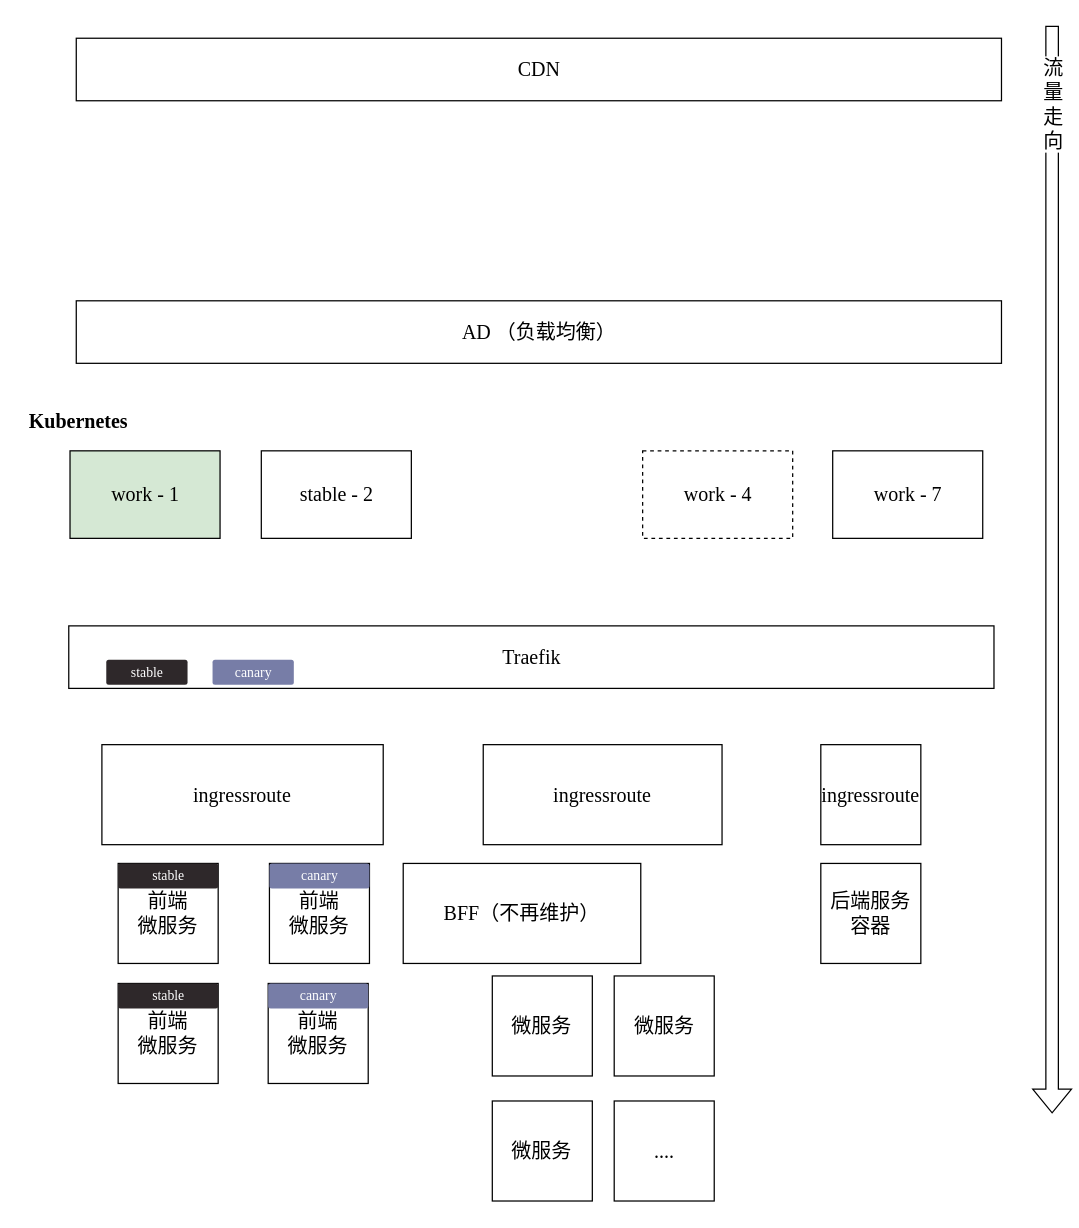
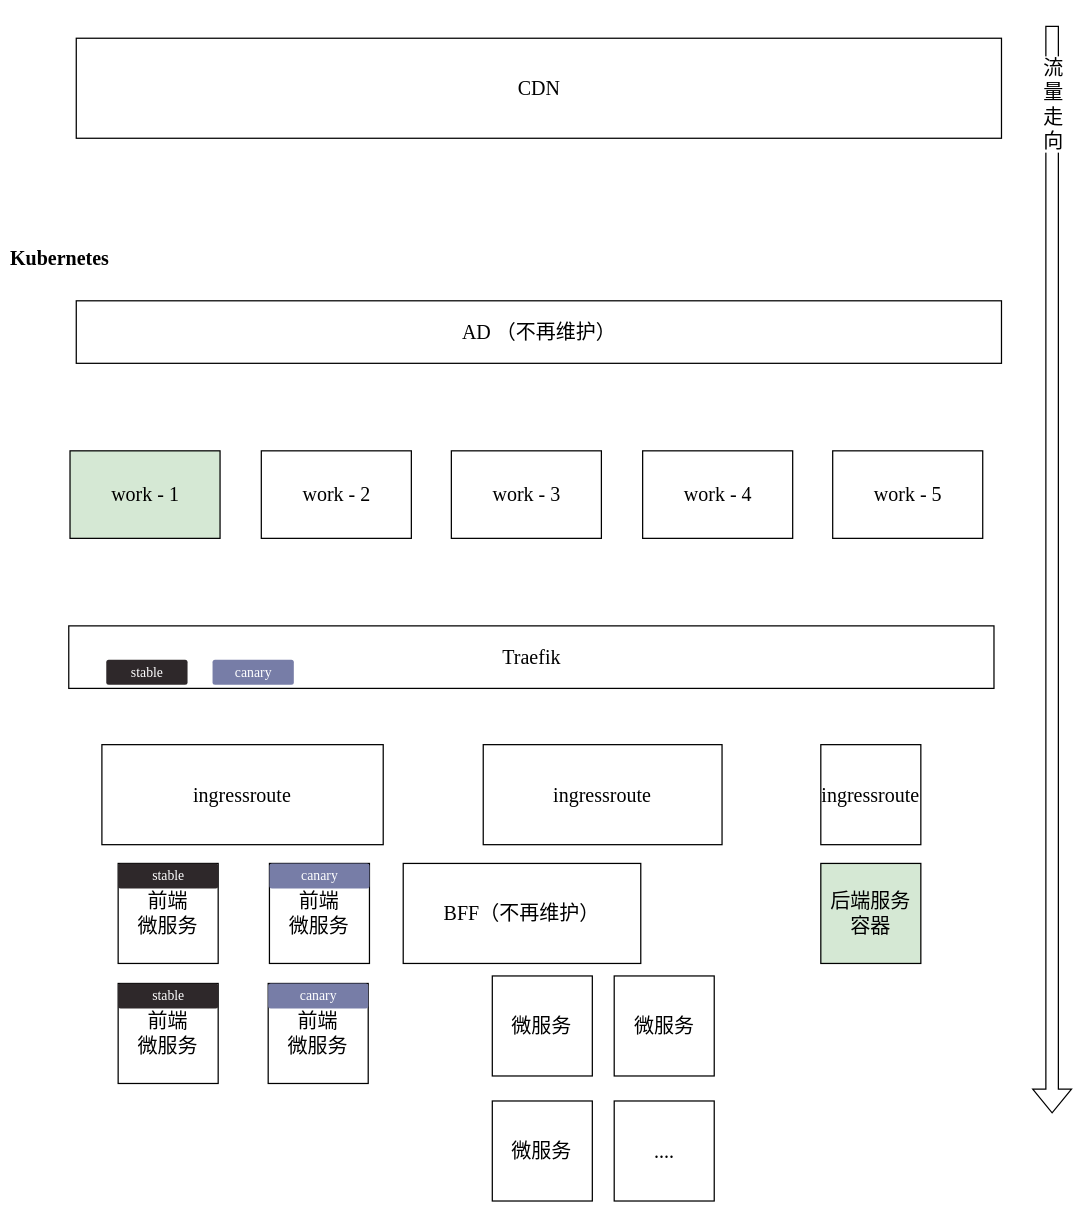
  <mxCell id="0" />
  <mxCell id="1" parent="0" />
- <mxCell id="2" value="AD （负载均衡）" style="rounded=0;whiteSpace=wrap;html=1;fontSize=16;fontFamily=微软雅黑;" vertex="1" parent="1"><mxGeometry x="60.5" y="240" width="740" height="50" as="geometry" /></mxCell>
+ <mxCell id="2" value="AD （不再维护）" style="rounded=0;whiteSpace=wrap;html=1;fontSize=16;fontFamily=微软雅黑;" vertex="1" parent="1"><mxGeometry x="60.5" y="240" width="740" height="50" as="geometry" /></mxCell>
  <mxCell id="3" value="ingressroute" style="whiteSpace=wrap;html=1;fontSize=16;fontFamily=微软雅黑;flipH=1;" parent="1" vertex="1"><mxGeometry x="81" y="595" width="225" height="80" as="geometry" /></mxCell>
  <mxCell id="4" value="ingressroute" style="whiteSpace=wrap;html=1;fontSize=16;fontFamily=微软雅黑;flipH=1;" parent="1" vertex="1"><mxGeometry x="386" y="595" width="191" height="80" as="geometry" /></mxCell>
  <mxCell id="5" value="微服务" style="whiteSpace=wrap;html=1;aspect=fixed;fontSize=16;fontFamily=微软雅黑;" parent="1" vertex="1"><mxGeometry x="393.25" y="780" width="80" height="80" as="geometry" /></mxCell>
  <mxCell id="6" value="微服务" style="whiteSpace=wrap;html=1;aspect=fixed;fontSize=16;fontFamily=微软雅黑;" parent="1" vertex="1"><mxGeometry x="490.75" y="780" width="80" height="80" as="geometry" /></mxCell>
  <mxCell id="7" value="微服务" style="whiteSpace=wrap;html=1;aspect=fixed;fontSize=16;fontFamily=微软雅黑;" parent="1" vertex="1"><mxGeometry x="393.25" y="880" width="80" height="80" as="geometry" /></mxCell>
  <mxCell id="8" value="ingressroute" style="whiteSpace=wrap;html=1;aspect=fixed;fontSize=16;fontFamily=微软雅黑;flipH=1;" vertex="1" parent="1"><mxGeometry x="656" y="595" width="80" height="80" as="geometry" /></mxCell>
- <mxCell id="9" value="后端服务容器" style="whiteSpace=wrap;html=1;aspect=fixed;fontSize=16;fontFamily=微软雅黑;" vertex="1" parent="1"><mxGeometry x="656" y="690" width="80" height="80" as="geometry" /></mxCell>
+ <mxCell id="9" value="后端服务容器" style="whiteSpace=wrap;html=1;aspect=fixed;fontSize=16;fontFamily=微软雅黑;fillColor=#d5e8d4;" vertex="1" parent="1"><mxGeometry x="656" y="690" width="80" height="80" as="geometry" /></mxCell>
  <mxCell id="10" value="BFF（不再维护）" style="rounded=0;whiteSpace=wrap;html=1;fontSize=16;fontFamily=微软雅黑;" vertex="1" parent="1"><mxGeometry x="322" y="690" width="190" height="80" as="geometry" /></mxCell>
  <mxCell id="11" value="" style="group;fontFamily=微软雅黑;" vertex="1" connectable="0" parent="1"><mxGeometry x="54.5" y="500" width="740" height="50" as="geometry" /></mxCell>
  <mxCell id="12" value="Traefik" style="rounded=0;whiteSpace=wrap;html=1;fontSize=16;fontFamily=微软雅黑;" parent="11" vertex="1"><mxGeometry width="740" height="50" as="geometry" /></mxCell>
  <mxCell id="13" value="stable" style="rounded=1;arcSize=10;fillColor=#2E282A;strokeColor=none;html=1;fontSize=11;align=center;fontColor=#ffffff;fontStyle=0;fontSize=11;sketch=0;labelBackgroundColor=none;fontFamily=微软雅黑;" vertex="1" parent="11"><mxGeometry x="30" y="27" width="65" height="20" as="geometry" /></mxCell>
  <mxCell id="14" value="canary" style="rounded=1;arcSize=10;fillColor=#777DA7;strokeColor=none;html=1;fontSize=11;align=center;fontColor=#ffffff;fontStyle=0;fontSize=11;sketch=0;labelBackgroundColor=none;fontFamily=微软雅黑;" vertex="1" parent="11"><mxGeometry x="115" y="27" width="65" height="20" as="geometry" /></mxCell>
- <mxCell id="15" value="&lt;span style=&quot;color: rgb(0, 0, 0); font-size: 16px; font-style: normal; font-variant-ligatures: normal; font-variant-caps: normal; font-weight: 700; letter-spacing: normal; orphans: 2; text-align: left; text-indent: 0px; text-transform: none; widows: 2; word-spacing: 0px; -webkit-text-stroke-width: 0px; background-color: rgb(255, 255, 255); text-decoration-thickness: initial; text-decoration-style: initial; text-decoration-color: initial; float: none; display: inline !important;&quot;&gt;Kubernetes&lt;/span&gt;" style="text;whiteSpace=wrap;html=1;fontSize=16;fontFamily=微软雅黑;" vertex="1" parent="1"><mxGeometry x="20.5" y="320" width="130" height="40" as="geometry" /></mxCell>
+ <mxCell id="15" value="&lt;span style=&quot;color: rgb(0, 0, 0); font-size: 16px; font-style: normal; font-variant-ligatures: normal; font-variant-caps: normal; font-weight: 700; letter-spacing: normal; orphans: 2; text-align: left; text-indent: 0px; text-transform: none; widows: 2; word-spacing: 0px; -webkit-text-stroke-width: 0px; background-color: rgb(255, 255, 255); text-decoration-thickness: initial; text-decoration-style: initial; text-decoration-color: initial; float: none; display: inline !important;&quot;&gt;Kubernetes&lt;/span&gt;" style="text;whiteSpace=wrap;html=1;fontSize=16;fontFamily=微软雅黑;" vertex="1" parent="1"><mxGeometry x="5.5" y="190" width="130" height="40" as="geometry" /></mxCell>
  <mxCell id="16" value="...." style="whiteSpace=wrap;html=1;aspect=fixed;fontSize=16;fontFamily=微软雅黑;" vertex="1" parent="1"><mxGeometry x="490.75" y="880" width="80" height="80" as="geometry" /></mxCell>
  <mxCell id="17" value="" style="group;fontFamily=微软雅黑;" vertex="1" connectable="0" parent="1"><mxGeometry x="94" y="690" width="80" height="80" as="geometry" /></mxCell>
  <mxCell id="18" value="前端&lt;br&gt;微服务" style="whiteSpace=wrap;html=1;aspect=fixed;fontSize=16;fontFamily=微软雅黑;" parent="17" vertex="1"><mxGeometry width="80" height="80" as="geometry" /></mxCell>
  <mxCell id="19" value="stable" style="rounded=1;arcSize=10;fillColor=#2E282A;strokeColor=none;html=1;fontSize=11;align=center;fontColor=#ffffff;fontStyle=0;fontSize=11;sketch=0;labelBackgroundColor=none;fontFamily=微软雅黑;" vertex="1" parent="17"><mxGeometry width="80" height="20" as="geometry" /></mxCell>
  <mxCell id="20" value="" style="group;fontFamily=微软雅黑;" vertex="1" connectable="0" parent="1"><mxGeometry x="215" y="690" width="80" height="80" as="geometry" /></mxCell>
  <mxCell id="21" value="前端&lt;br&gt;微服务" style="whiteSpace=wrap;html=1;aspect=fixed;fontSize=16;fontFamily=微软雅黑;" vertex="1" parent="20"><mxGeometry width="80" height="80" as="geometry" /></mxCell>
  <mxCell id="22" value="canary" style="rounded=1;arcSize=10;fillColor=#777DA7;strokeColor=none;html=1;fontSize=11;align=center;fontColor=#ffffff;fontStyle=0;fontSize=11;sketch=0;labelBackgroundColor=none;fontFamily=微软雅黑;" vertex="1" parent="20"><mxGeometry width="80" height="20" as="geometry" /></mxCell>
  <mxCell id="23" value="" style="shape=flexArrow;endArrow=classic;html=1;rounded=0;fontFamily=微软雅黑;fontSize=16;startSize=0;" edge="1" parent="1"><mxGeometry width="50" height="50" relative="1" as="geometry"><mxPoint x="841" y="20" as="sourcePoint" /><mxPoint x="841" y="890" as="targetPoint" /></mxGeometry></mxCell>
  <mxCell id="24" value="流&lt;br&gt;量&lt;br&gt;走&lt;br&gt;向" style="edgeLabel;html=1;align=center;verticalAlign=middle;resizable=0;points=[];fontSize=16;fontFamily=微软雅黑;" vertex="1" connectable="0" parent="23"><mxGeometry x="-0.857" relative="1" as="geometry"><mxPoint as="offset" /></mxGeometry></mxCell>
  <mxCell id="25" value="" style="group;fontFamily=微软雅黑;" vertex="1" connectable="0" parent="1"><mxGeometry x="94" y="786" width="80" height="80" as="geometry" /></mxCell>
  <mxCell id="26" value="前端&lt;br&gt;微服务" style="whiteSpace=wrap;html=1;aspect=fixed;fontSize=16;fontFamily=微软雅黑;" vertex="1" parent="25"><mxGeometry width="80" height="80" as="geometry" /></mxCell>
  <mxCell id="27" value="stable" style="rounded=1;arcSize=10;fillColor=#2E282A;strokeColor=none;html=1;fontSize=11;align=center;fontColor=#ffffff;fontStyle=0;fontSize=11;sketch=0;labelBackgroundColor=none;fontFamily=微软雅黑;" vertex="1" parent="25"><mxGeometry width="80" height="20" as="geometry" /></mxCell>
  <mxCell id="28" value="" style="group;fontFamily=微软雅黑;" vertex="1" connectable="0" parent="1"><mxGeometry x="214" y="786" width="80" height="80" as="geometry" /></mxCell>
  <mxCell id="29" value="前端&lt;br&gt;微服务" style="whiteSpace=wrap;html=1;aspect=fixed;fontSize=16;fontFamily=微软雅黑;" vertex="1" parent="28"><mxGeometry width="80" height="80" as="geometry" /></mxCell>
  <mxCell id="30" value="canary" style="rounded=1;arcSize=10;fillColor=#777DA7;strokeColor=none;html=1;fontSize=11;align=center;fontColor=#ffffff;fontStyle=0;fontSize=11;sketch=0;labelBackgroundColor=none;fontFamily=微软雅黑;" vertex="1" parent="28"><mxGeometry width="80" height="20" as="geometry" /></mxCell>
- <mxCell id="31" value="CDN" style="rounded=0;whiteSpace=wrap;html=1;fontSize=16;fontFamily=微软雅黑;" vertex="1" parent="1"><mxGeometry x="60.5" y="30" width="740" height="50" as="geometry" /></mxCell>
+ <mxCell id="31" value="CDN" style="rounded=0;whiteSpace=wrap;html=1;fontSize=16;fontFamily=微软雅黑;" vertex="1" parent="1"><mxGeometry x="60.5" y="30" width="740" height="80" as="geometry" /></mxCell>
  <mxCell id="32" value="" style="group" vertex="1" connectable="0" parent="1"><mxGeometry x="55.5" y="360" width="730" height="70" as="geometry" /></mxCell>
- <mxCell id="33" value="stable - 2" style="rounded=0;whiteSpace=wrap;html=1;fontSize=16;fontFamily=微软雅黑;" parent="32" vertex="1"><mxGeometry x="153" width="120" height="70" as="geometry" /></mxCell>
- <mxCell id="35" value="work - 4" style="rounded=0;whiteSpace=wrap;html=1;fontSize=16;fontFamily=微软雅黑;dashed=1;" parent="32" vertex="1"><mxGeometry x="458" width="120" height="70" as="geometry" /></mxCell>
- <mxCell id="36" value="work - 7" style="rounded=0;whiteSpace=wrap;html=1;fontSize=16;fontFamily=微软雅黑;" parent="32" vertex="1"><mxGeometry x="610" width="120" height="70" as="geometry" /></mxCell>
+ <mxCell id="33" value="work - 2" style="rounded=0;whiteSpace=wrap;html=1;fontSize=16;fontFamily=微软雅黑;" parent="32" vertex="1"><mxGeometry x="153" width="120" height="70" as="geometry" /></mxCell>
+ <mxCell id="34" value="work - 3" style="rounded=0;whiteSpace=wrap;html=1;fontSize=16;fontFamily=微软雅黑;" parent="32" vertex="1"><mxGeometry x="305" width="120" height="70" as="geometry" /></mxCell>
+ <mxCell id="35" value="work - 4" style="rounded=0;whiteSpace=wrap;html=1;fontSize=16;fontFamily=微软雅黑;" parent="32" vertex="1"><mxGeometry x="458" width="120" height="70" as="geometry" /></mxCell>
+ <mxCell id="36" value="work - 5" style="rounded=0;whiteSpace=wrap;html=1;fontSize=16;fontFamily=微软雅黑;" parent="32" vertex="1"><mxGeometry x="610" width="120" height="70" as="geometry" /></mxCell>
  <mxCell id="37" value="work - 1" style="rounded=0;whiteSpace=wrap;html=1;fontSize=16;fontFamily=微软雅黑;fillColor=#d5e8d4;" parent="32" vertex="1"><mxGeometry width="120" height="70" as="geometry" /></mxCell>
